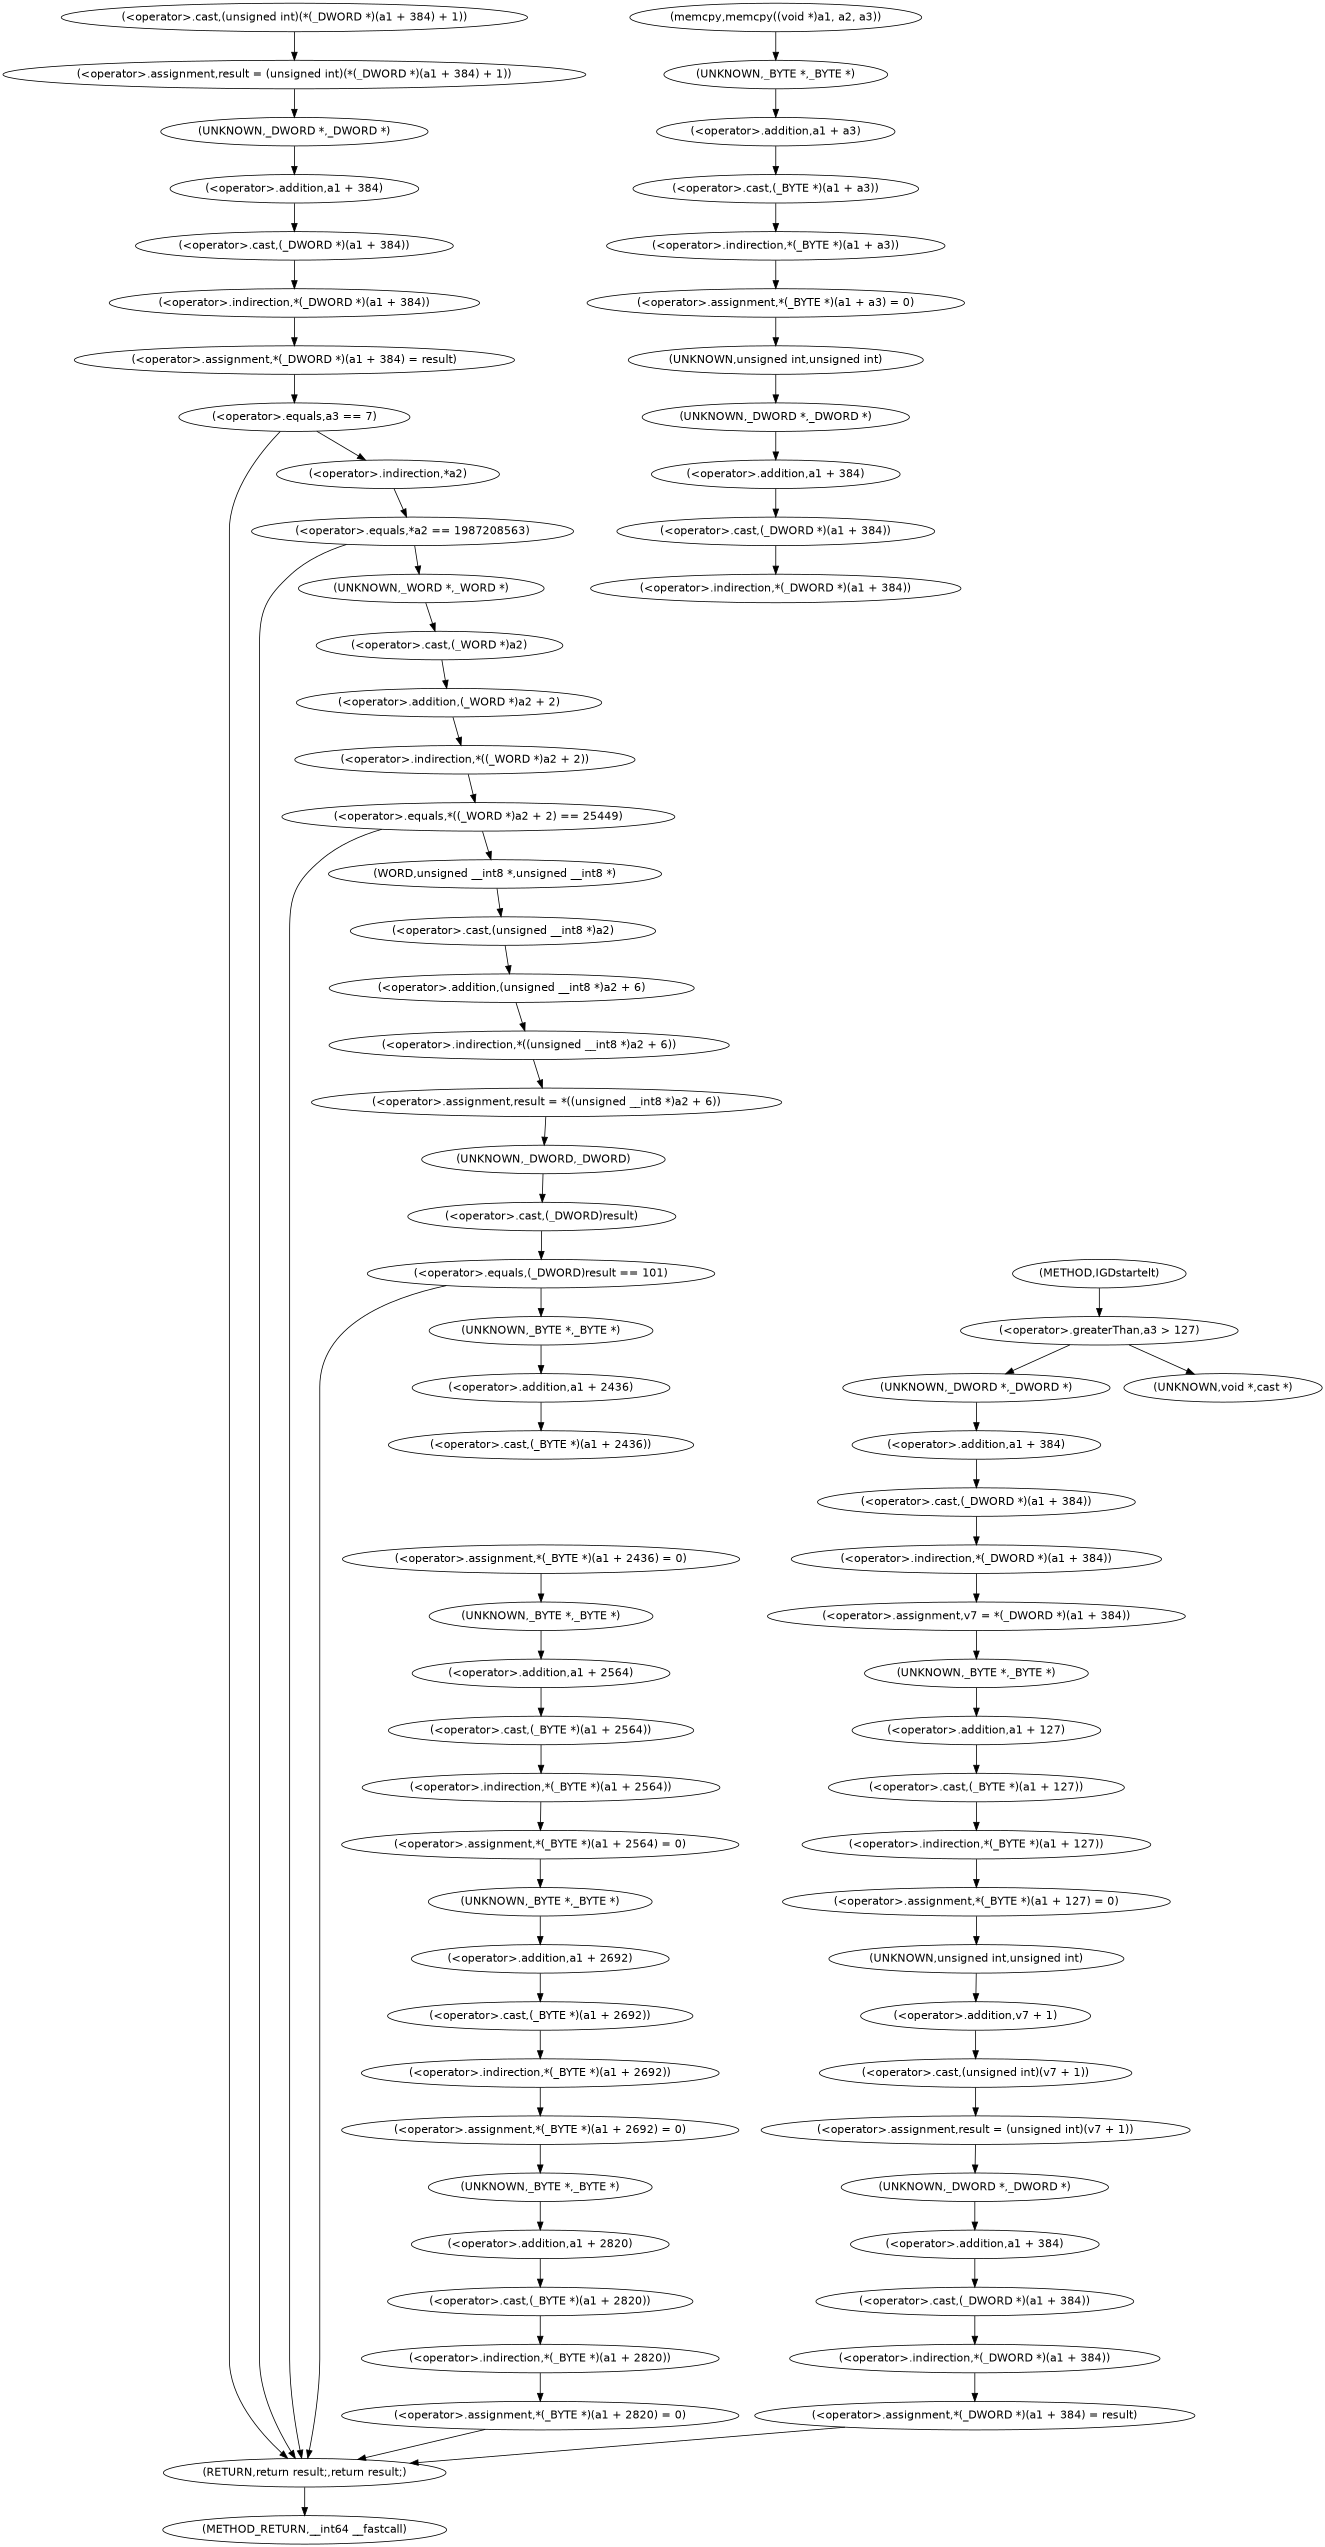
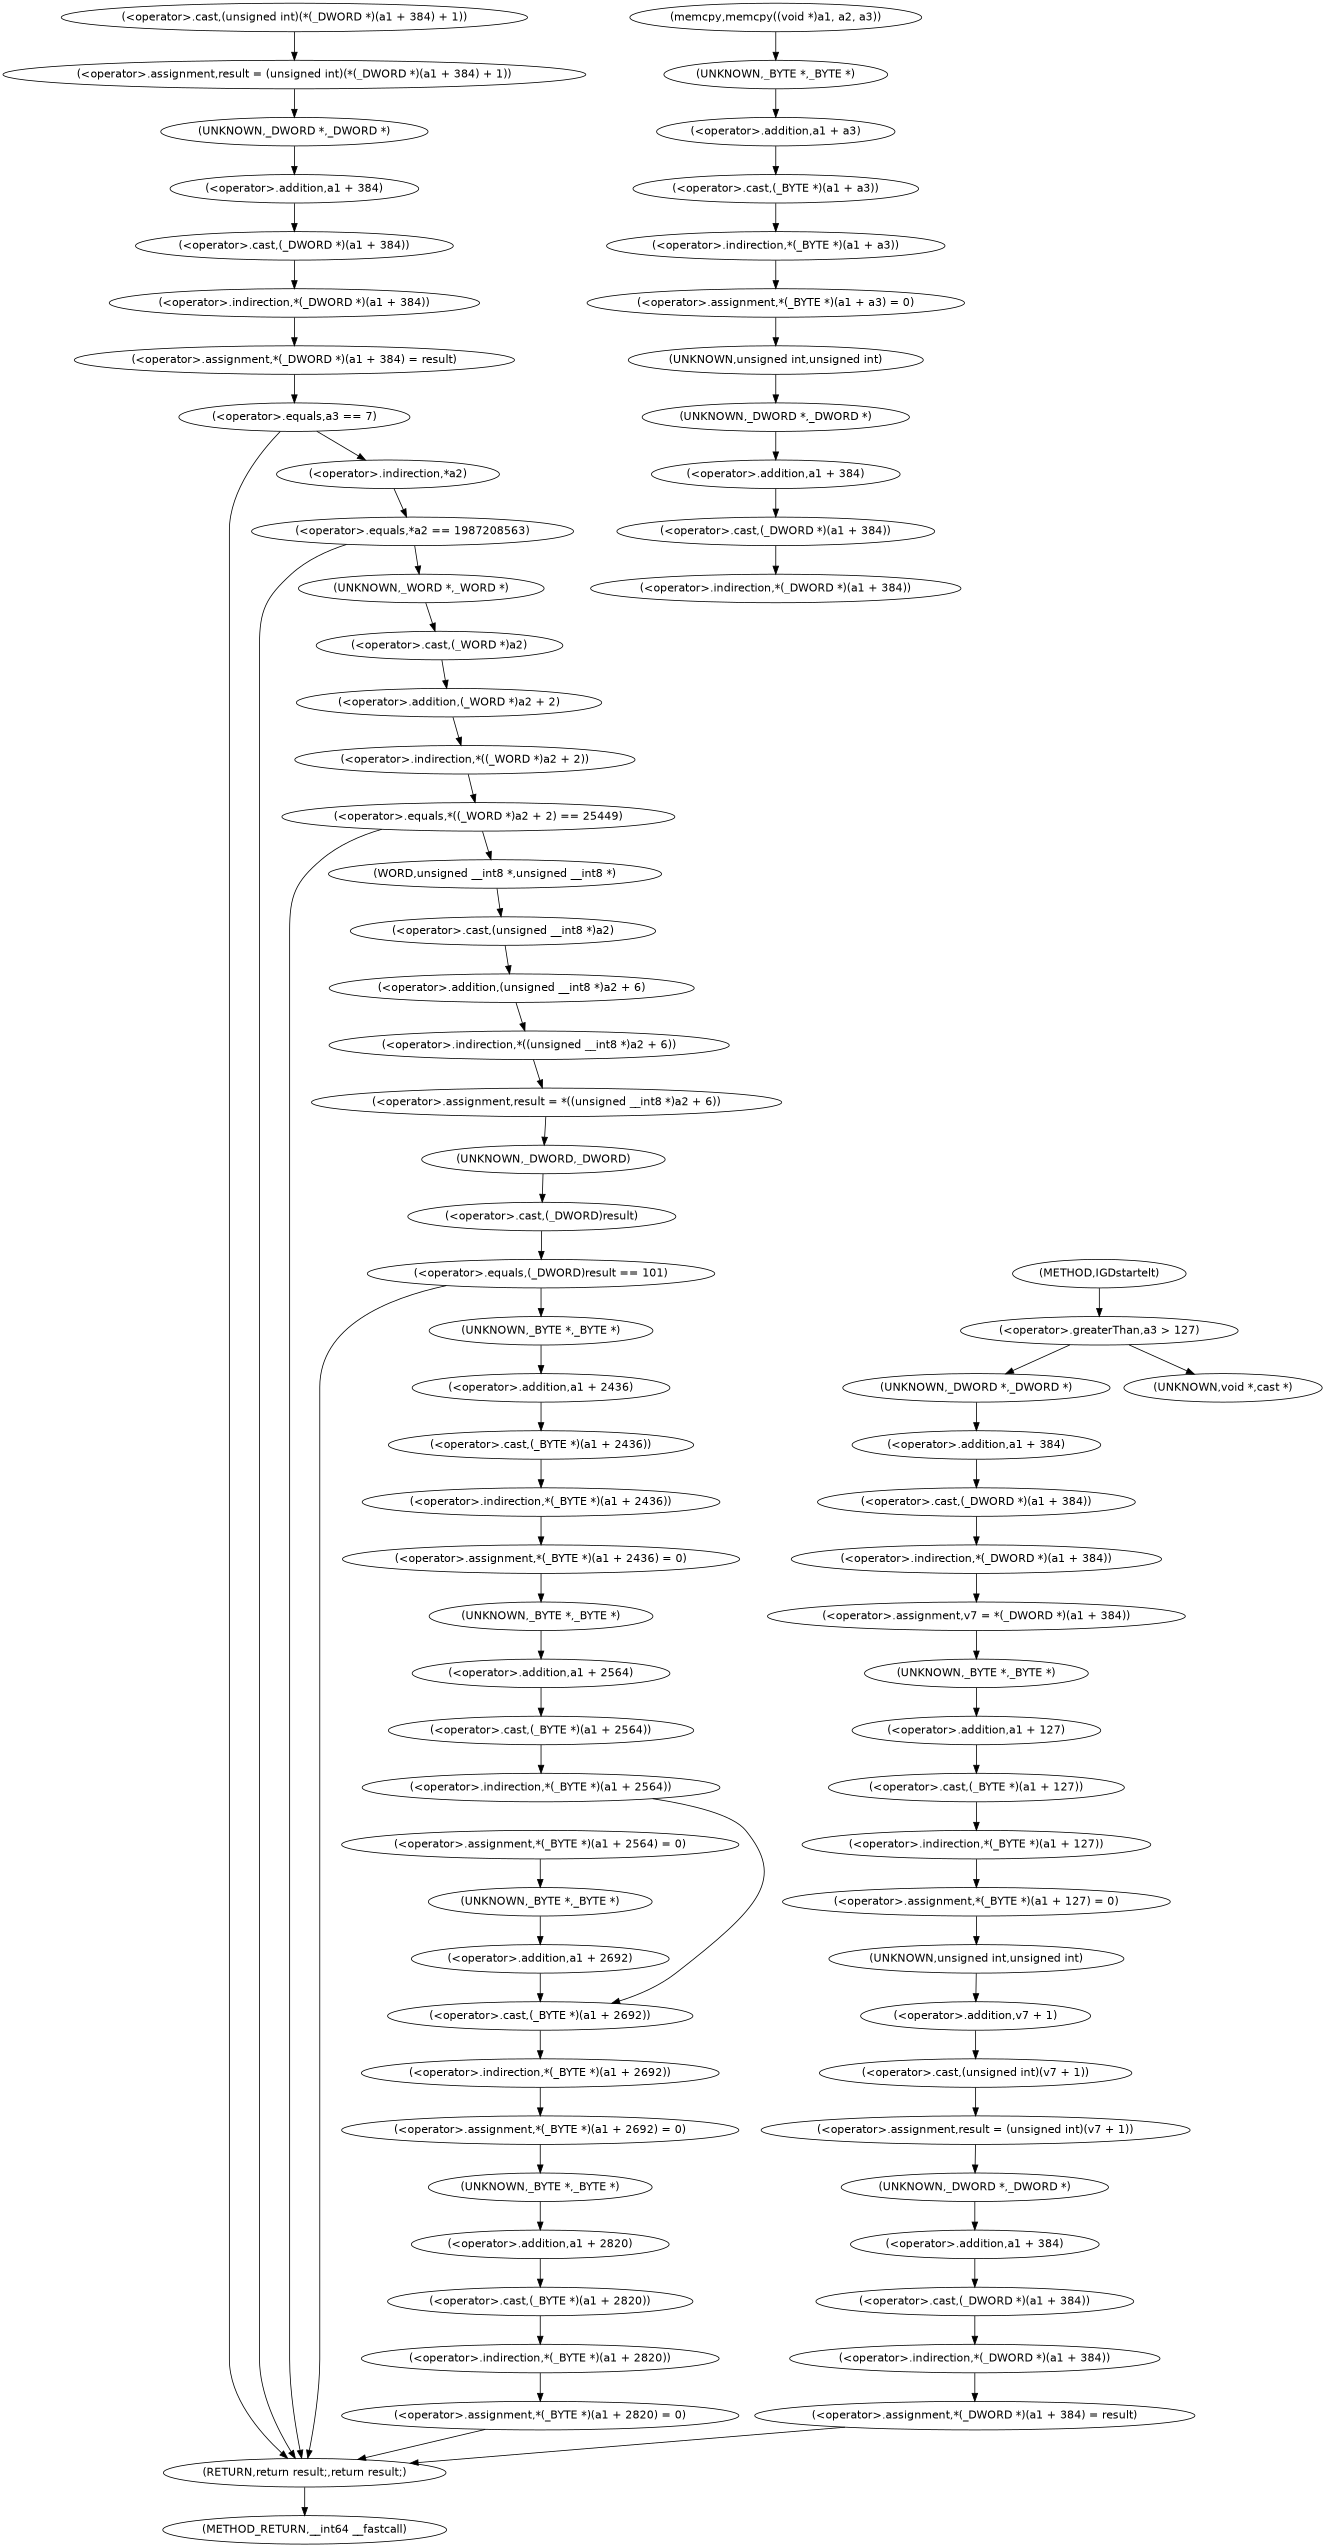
  digraph {
    fontname="DejaVu Sans"
    node [fontname="DejaVu Sans"]
    edge [fontname="DejaVu Sans"]
    n1 [label="(<operator>.greaterThan,a3 > 127)"]
    n2 [label="(UNKNOWN,_DWORD *,_DWORD *)"]
    n3 [label="(UNKNOWN,void *,cast *)"]
    n4 [label="(<operator>.addition,a1 + 384)"]
    n5 [label="(<operator>.assignment,v7 = *(_DWORD *)(a1 + 384))"]
    n6 [label="(UNKNOWN,_BYTE *,_BYTE *)"]
    n7 [label="(<operator>.addition,a1 + 127)"]
    n8 [label="(<operator>.indirection,*(_DWORD *)(a1 + 384))"]
    n9 [label="(<operator>.cast,(_DWORD *)(a1 + 384))"]
    n10 [label="(<operator>.assignment,*(_BYTE *)(a1 + 127) = 0)"]
    n11 [label="(UNKNOWN,unsigned int,unsigned int)"]
    n12 [label="(<operator>.addition,v7 + 1)"]
    n13 [label="(<operator>.indirection,*(_BYTE *)(a1 + 127))"]
    n14 [label="(<operator>.cast,(_BYTE *)(a1 + 127))"]
    n15 [label="(<operator>.assignment,result = (unsigned int)(v7 + 1))"]
    n16 [label="(UNKNOWN,_DWORD *,_DWORD *)"]
    n17 [label="(<operator>.addition,a1 + 384)"]
    n18 [label="(<operator>.cast,(unsigned int)(v7 + 1))"]
    n19 [label="(<operator>.assignment,*(_DWORD *)(a1 + 384) = result)"]
    n20 [label="(RETURN,return result;,return result;)"]
    n21 [label="(METHOD_RETURN,__int64 __fastcall)"]
    n22 [label="(<operator>.indirection,*(_DWORD *)(a1 + 384))"]
    n23 [label="(<operator>.cast,(_DWORD *)(a1 + 384))"]
    n24 [label="(memcpy,memcpy((void *)a1, a2, a3))"]
    n25 [label="(UNKNOWN,_BYTE *,_BYTE *)"]
    n26 [label="(<operator>.addition,a1 + a3)"]
    n27 [label="(<operator>.assignment,*(_BYTE *)(a1 + a3) = 0)"]
    n28 [label="(UNKNOWN,unsigned int,unsigned int)"]
    n29 [label="(UNKNOWN,_DWORD *,_DWORD *)"]
    n30 [label="(<operator>.indirection,*(_BYTE *)(a1 + a3))"]
    n31 [label="(<operator>.cast,(_BYTE *)(a1 + a3))"]
    n32 [label="(<operator>.assignment,result = (unsigned int)(*(_DWORD *)(a1 + 384) + 1))"]
    n33 [label="(UNKNOWN,_DWORD *,_DWORD *)"]
    n34 [label="(<operator>.addition,a1 + 384)"]
    n35 [label="(<operator>.cast,(unsigned int)(*(_DWORD *)(a1 + 384) + 1))"]
    n36 [label="(<operator>.addition,a1 + 384)"]
    n37 [label="(<operator>.indirection,*(_DWORD *)(a1 + 384))"]
    n38 [label="(<operator>.cast,(_DWORD *)(a1 + 384))"]
    n39 [label="(<operator>.assignment,*(_DWORD *)(a1 + 384) = result)"]
    n40 [label="(<operator>.equals,a3 == 7)"]
    n41 [label="(<operator>.indirection,*a2)"]
    n42 [label="(<operator>.indirection,*(_DWORD *)(a1 + 384))"]
    n43 [label="(<operator>.cast,(_DWORD *)(a1 + 384))"]
    n44 [label="(<operator>.equals,*a2 == 1987208563)"]
    n45 [label="(UNKNOWN,_WORD *,_WORD *)"]
    n46 [label="(<operator>.cast,(_WORD *)a2)"]
    n47 [label="(<operator>.equals,*((_WORD *)a2 + 2) == 25449)"]
    n48 [label="(WORD,unsigned __int8 *,unsigned __int8 *)"]
    n49 [label="(<operator>.cast,(unsigned __int8 *)a2)"]
    n50 [label="(<operator>.indirection,*((_WORD *)a2 + 2))"]
    n51 [label="(<operator>.addition,(_WORD *)a2 + 2)"]
    n52 [label="(<operator>.assignment,result = *((unsigned __int8 *)a2 + 6))"]
    n53 [label="(UNKNOWN,_DWORD,_DWORD)"]
    n54 [label="(<operator>.cast,(_DWORD)result)"]
    n55 [label="(<operator>.indirection,*((unsigned __int8 *)a2 + 6))"]
    n56 [label="(<operator>.addition,(unsigned __int8 *)a2 + 6)"]
    n57 [label="(<operator>.equals,(_DWORD)result == 101)"]
    n58 [label="(UNKNOWN,_BYTE *,_BYTE *)"]
    n59 [label="(<operator>.addition,a1 + 2436)"]
    n60 [label="(<operator>.assignment,*(_BYTE *)(a1 + 2436) = 0)"]
    n61 [label="(UNKNOWN,_BYTE *,_BYTE *)"]
    n62 [label="(<operator>.addition,a1 + 2564)"]
+   n63 [label="(<operator>.indirection,*(_BYTE *)(a1 + 2436))"]
    n64 [label="(<operator>.cast,(_BYTE *)(a1 + 2436))"]
    n65 [label="(<operator>.assignment,*(_BYTE *)(a1 + 2564) = 0)"]
    n66 [label="(UNKNOWN,_BYTE *,_BYTE *)"]
    n67 [label="(<operator>.addition,a1 + 2692)"]
    n68 [label="(<operator>.indirection,*(_BYTE *)(a1 + 2564))"]
    n69 [label="(<operator>.cast,(_BYTE *)(a1 + 2564))"]
    n70 [label="(<operator>.assignment,*(_BYTE *)(a1 + 2692) = 0)"]
    n71 [label="(UNKNOWN,_BYTE *,_BYTE *)"]
    n72 [label="(<operator>.addition,a1 + 2820)"]
    n73 [label="(<operator>.indirection,*(_BYTE *)(a1 + 2692))"]
    n74 [label="(<operator>.cast,(_BYTE *)(a1 + 2692))"]
    n75 [label="(<operator>.assignment,*(_BYTE *)(a1 + 2820) = 0)"]
    n76 [label="(<operator>.indirection,*(_BYTE *)(a1 + 2820))"]
    n77 [label="(<operator>.cast,(_BYTE *)(a1 + 2820))"]
    n78 [label="(METHOD,IGDstartelt)"]
    n1 -> n2
    n1 -> n3
    n2 -> n4
    n4 -> n9
    n5 -> n6
    n6 -> n7
    n7 -> n14
    n8 -> n5
    n9 -> n8
    n10 -> n11
    n11 -> n12
    n12 -> n18
    n13 -> n10
    n14 -> n13
    n15 -> n16
    n16 -> n17
    n17 -> n23
    n18 -> n15
    n19 -> n20
    n20 -> n21
    n22 -> n19
    n23 -> n22
    n24 -> n25
    n25 -> n26
    n26 -> n31
    n27 -> n28
    n28 -> n29
    n29 -> n36
    n30 -> n27
    n31 -> n30
    n32 -> n33
    n33 -> n34
    n34 -> n43
    n35 -> n32
    n36 -> n38
    n38 -> n37
    n39 -> n40
    n40 -> n20
    n40 -> n41
    n41 -> n44
    n42 -> n39
    n43 -> n42
    n44 -> n20
    n44 -> n45
    n45 -> n46
    n46 -> n51
    n47 -> n20
    n47 -> n48
    n48 -> n49
    n49 -> n56
    n50 -> n47
    n51 -> n50
    n52 -> n53
    n53 -> n54
    n54 -> n57
    n55 -> n52
    n56 -> n55
    n57 -> n20
    n57 -> n58
    n58 -> n59
    n59 -> n64
    n60 -> n61
    n61 -> n62
    n62 -> n69
+   n63 -> n60
+   n64 -> n63
    n65 -> n66
    n66 -> n67
    n67 -> n74
-   n68 -> n65
+   n68 -> n74
    n69 -> n68
    n70 -> n71
    n71 -> n72
    n72 -> n77
    n73 -> n70
    n74 -> n73
    n75 -> n20
    n76 -> n75
    n77 -> n76
    n78 -> n1
  }
